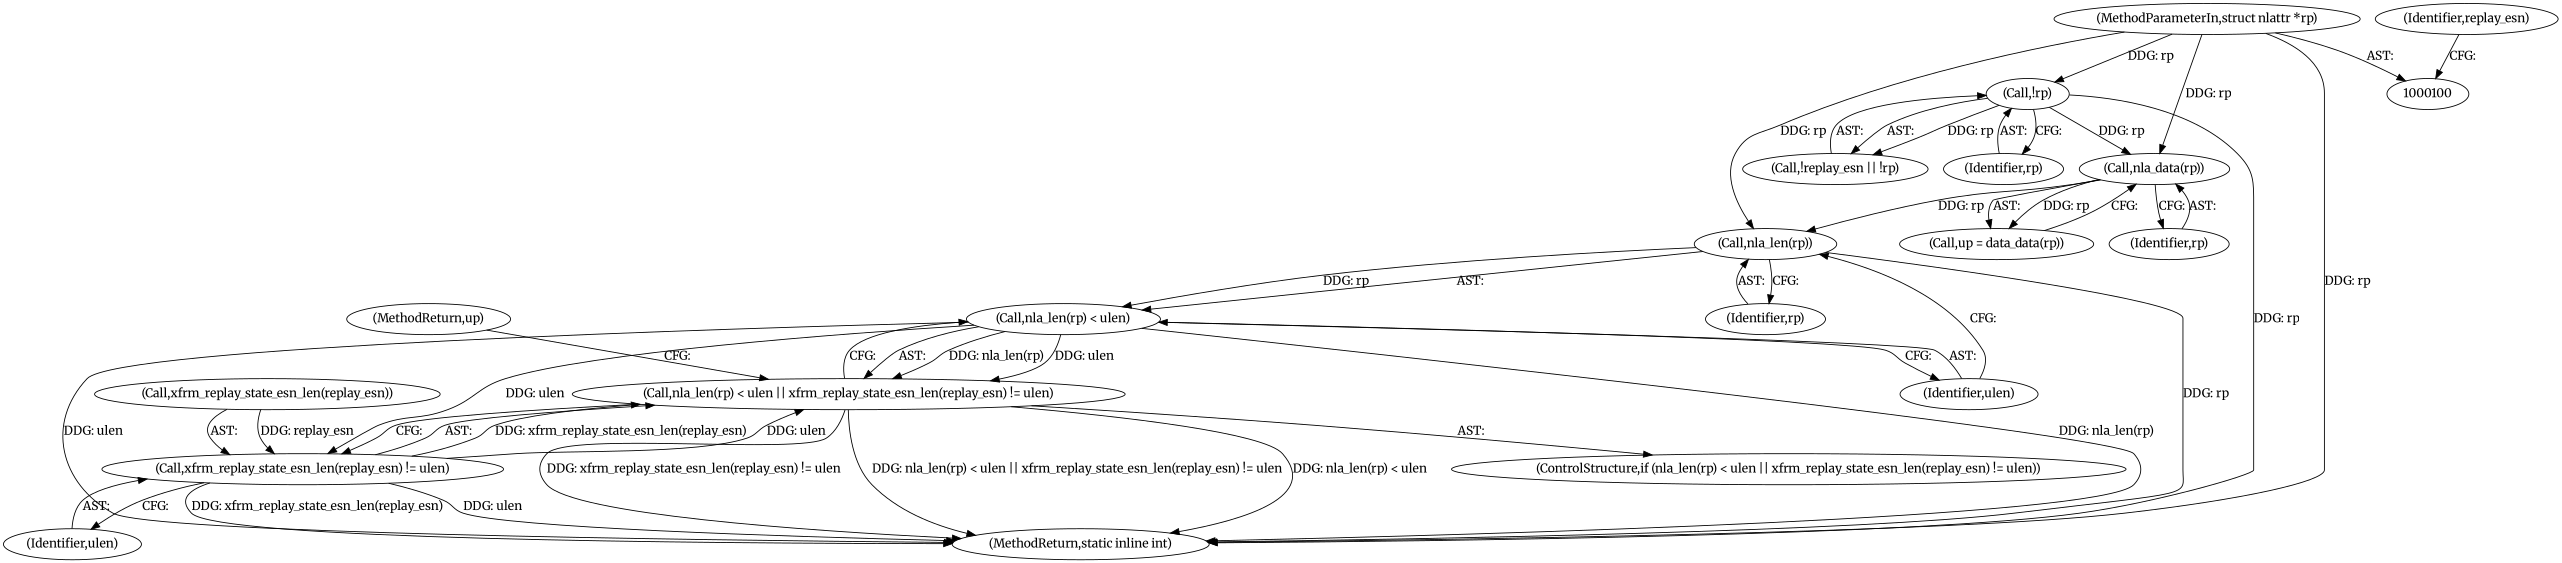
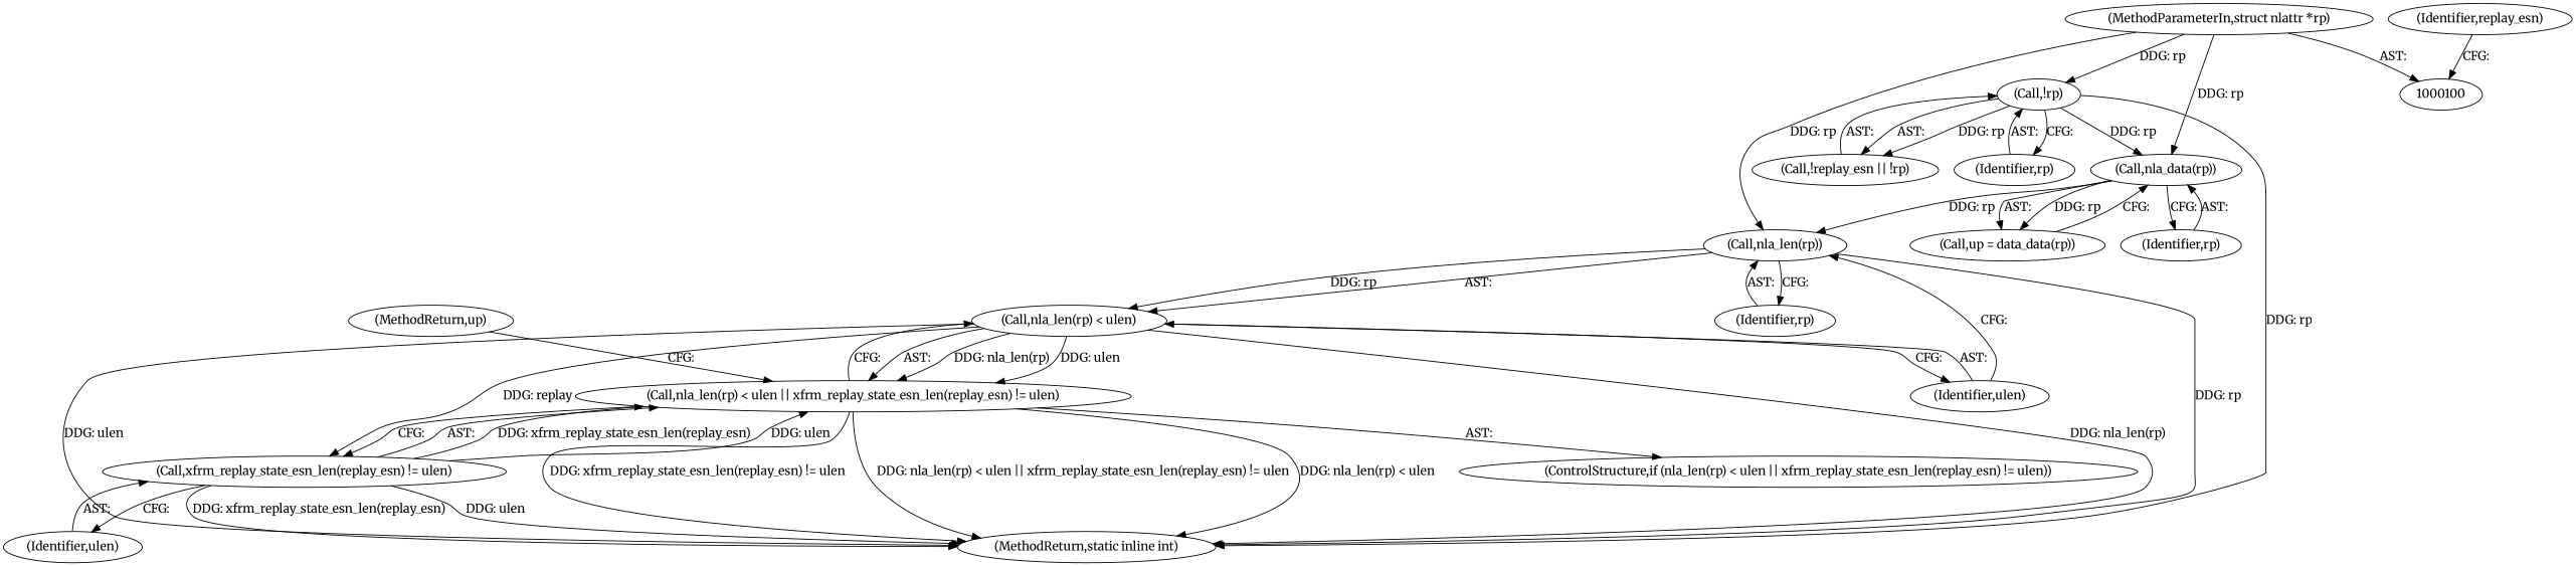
  digraph {
    fontname=Merriweather
    node [fontname=Merriweather]
    edge [fontname=Merriweather]
    n1 [label="(Call,nla_len(rp))"]
    n2 [label="(Call,nla_len(rp) < ulen)"]
    n3 [label="(Identifier,rp)"]
    n4 [label="(MethodReturn,static inline int)"]
    n5 [label="(Call,nla_len(rp) < ulen || xfrm_replay_state_esn_len(replay_esn) != ulen)"]
    n6 [label="(Call,xfrm_replay_state_esn_len(replay_esn) != ulen)"]
    n7 [label="(Identifier,ulen)"]
    n8 [label="(Call,nla_data(rp))"]
    n9 [label="(Call,up = data_data(rp))"]
    n10 [label="(Identifier,rp)"]
    n11 [label="(Call,!rp)"]
    n12 [label="(Call,!replay_esn || !rp)"]
    n13 [label="(Identifier,rp)"]
    n14 [label="(MethodParameterIn,struct nlattr *rp)"]
    1000100
    n16 [label="(ControlStructure,if (nla_len(rp) < ulen || xfrm_replay_state_esn_len(replay_esn) != ulen))"]
    n17 [label="(Identifier,ulen)"]
-   n18 [label="(Call,xfrm_replay_state_esn_len(replay_esn))"]
    n19 [label="(MethodReturn,up)"]
    n20 [label="(Identifier,replay_esn)"]
    n1 -> n2 [label="AST: "]
    n1 -> n2 [label="DDG: rp"]
    n1 -> n3 [label="CFG: "]
    n1 -> n4 [label="DDG: rp"]
    n2 -> n4 [label="DDG: nla_len(rp)"]
    n2 -> n4 [label="DDG: ulen"]
    n2 -> n5 [label="AST: "]
    n2 -> n5 [label="DDG: nla_len(rp)"]
    n2 -> n5 [label="DDG: ulen"]
-   n2 -> n6 [label="DDG: ulen"]
+   n2 -> n6 [label="DDG: replay"]
    n2 -> n7 [label="CFG: "]
    n3 -> n1 [label="AST: "]
    n5 -> n2 [label="CFG: "]
    n5 -> n4 [label="DDG: xfrm_replay_state_esn_len(replay_esn) != ulen"]
    n5 -> n4 [label="DDG: nla_len(rp) < ulen || xfrm_replay_state_esn_len(replay_esn) != ulen"]
    n5 -> n4 [label="DDG: nla_len(rp) < ulen"]
    n5 -> n6 [label="CFG: "]
    n5 -> n16 [label="AST: "]
    n6 -> n4 [label="DDG: xfrm_replay_state_esn_len(replay_esn)"]
    n6 -> n4 [label="DDG: ulen"]
    n6 -> n5 [label="AST: "]
    n6 -> n5 [label="DDG: xfrm_replay_state_esn_len(replay_esn)"]
    n6 -> n5 [label="DDG: ulen"]
    n6 -> n17 [label="CFG: "]
    n7 -> n1 [label="CFG: "]
    n7 -> n2 [label="AST: "]
    n8 -> n1 [label="DDG: rp"]
    n8 -> n9 [label="AST: "]
    n8 -> n9 [label="DDG: rp"]
    n8 -> n10 [label="CFG: "]
    n9 -> n8 [label="CFG: "]
    n10 -> n8 [label="AST: "]
    n11 -> n4 [label="DDG: rp"]
    n11 -> n8 [label="DDG: rp"]
    n11 -> n12 [label="AST: "]
    n11 -> n12 [label="DDG: rp"]
    n11 -> n13 [label="CFG: "]
    n12 -> n11 [label="AST: "]
    n13 -> n11 [label="AST: "]
    n14 -> n1 [label="DDG: rp"]
-   n14 -> n4 [label="DDG: rp"]
    n14 -> n8 [label="DDG: rp"]
    n14 -> n11 [label="DDG: rp"]
    n14 -> 1000100 [label="AST: "]
    n17 -> n6 [label="AST: "]
-   n18 -> n6 [label="AST: "]
-   n18 -> n6 [label="DDG: replay_esn"]
    n19 -> n5 [label="CFG: "]
    n20 -> 1000100 [label="CFG: "]
  }
